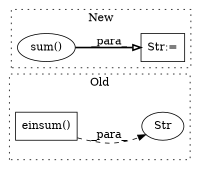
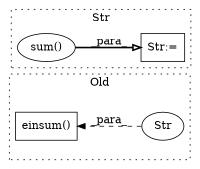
  digraph {
    rankdir=LR
    node [a=75 shape=box]
    n1 [l="13,1" label="einsum()" s="2055,2110"]
    n2 [a=66 l=19 label=Str s=2068 shape=ellipse]
    n3 [l=22 label="sum()" s=3824 shape=ellipse]
    n4 [a=68 l=3 label="Str:=" s=3821]
    subgraph cluster_1 {
      label=Old
      style=dotted
      n1
      n2
    }
    subgraph cluster_2 {
-     label=New
+     label=Str
      style=dotted
      n3
      n4
    }
-   n1 -> n2 [arrowhead=normal label=_para_ style=dashed]
+   n2 -> n1 [arrowhead=normal label=_para_ style=dashed]
    n3 -> n4 [arrowhead=onormal label=_para_ style=bold]
  }
